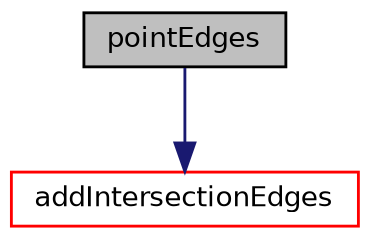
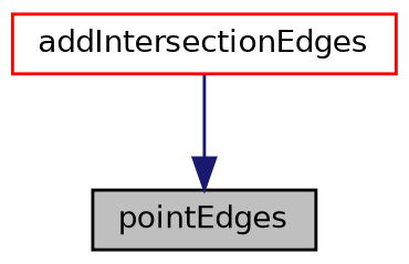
  digraph {
    rankdir=TB
    node [fontname=Helvetica fontsize=10 shape=record]
    n1 [color=black fillcolor=grey75 fontcolor=black height=0.2 label=pointEdges style=filled width=0.4]
    n2 [color=red height=0.2 label=addIntersectionEdges width=0.4]
-   n1 -> n2 [color=midnightblue fontname=Helvetica fontsize=10 labelfontname=Helvetica labelfontsize=10 style=solid]
+   n2 -> n1 [color=midnightblue fontname=Helvetica fontsize=10 labelfontname=Helvetica labelfontsize=10 style=solid]
  }
